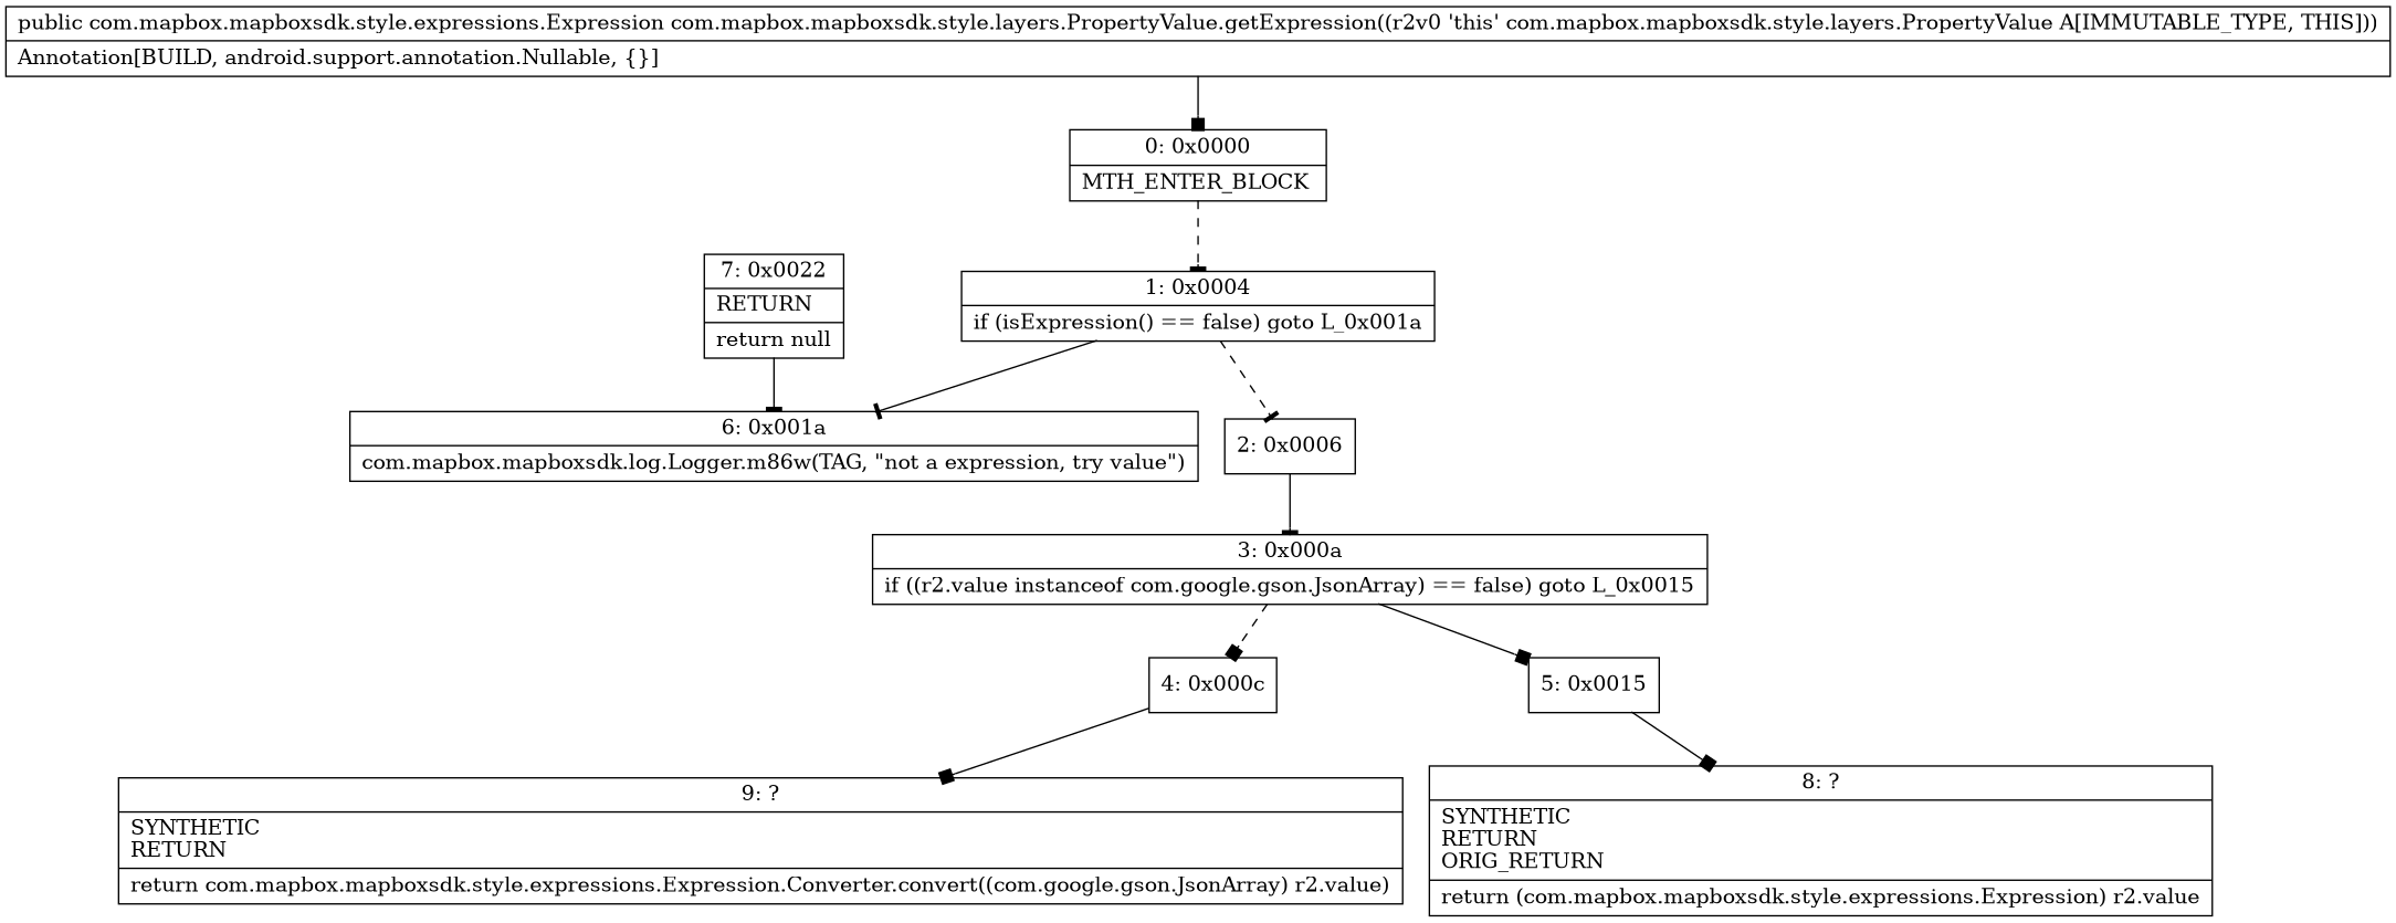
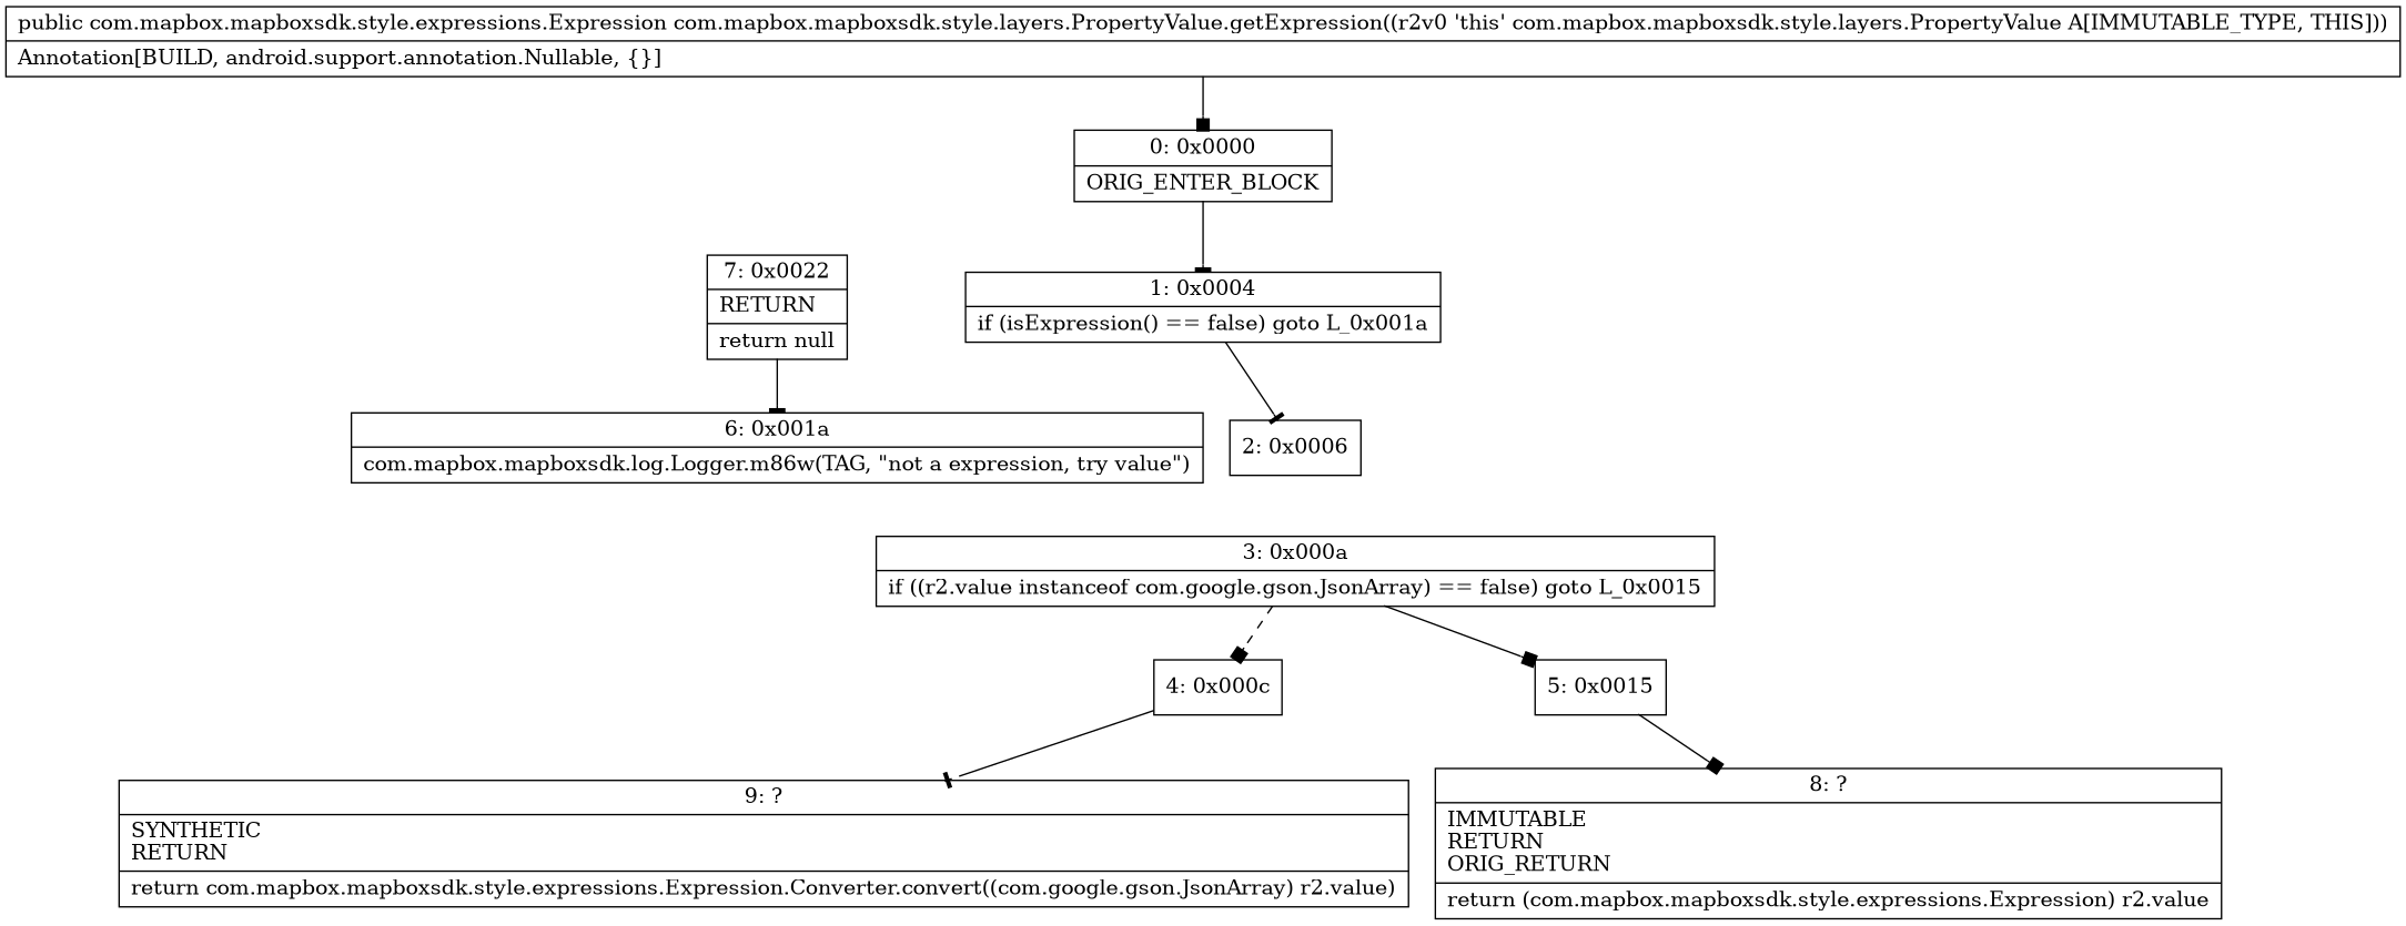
  digraph {
    node [shape=record]
    edge [arrowhead=tee]
-   n1 [label="{0\:\ 0x0000|MTH_ENTER_BLOCK\l}"]
+   n1 [label="{0\:\ 0x0000|ORIG_ENTER_BLOCK\l}"]
    n2 [label="{1\:\ 0x0004|if (isExpression() == false) goto L_0x001a\l}"]
    n3 [label="{2\:\ 0x0006}"]
    n4 [label="{6\:\ 0x001a|com.mapbox.mapboxsdk.log.Logger.m86w(TAG, \"not a expression, try value\")\l}"]
    n5 [label="{3\:\ 0x000a|if ((r2.value instanceof com.google.gson.JsonArray) == false) goto L_0x0015\l}"]
    n6 [label="{4\:\ 0x000c}"]
    n7 [label="{5\:\ 0x0015}"]
    n8 [label="{9\:\ ?|SYNTHETIC\lRETURN\l|return com.mapbox.mapboxsdk.style.expressions.Expression.Converter.convert((com.google.gson.JsonArray) r2.value)\l}"]
-   n9 [label="{8\:\ ?|SYNTHETIC\lRETURN\lORIG_RETURN\l|return (com.mapbox.mapboxsdk.style.expressions.Expression) r2.value\l}"]
+   n9 [label="{8\:\ ?|IMMUTABLE\lRETURN\lORIG_RETURN\l|return (com.mapbox.mapboxsdk.style.expressions.Expression) r2.value\l}"]
    n10 [label="{7\:\ 0x0022|RETURN\l|return null\l}"]
    n11 [label="{public com.mapbox.mapboxsdk.style.expressions.Expression com.mapbox.mapboxsdk.style.layers.PropertyValue.getExpression((r2v0 'this' com.mapbox.mapboxsdk.style.layers.PropertyValue A[IMMUTABLE_TYPE, THIS]))  | Annotation[BUILD, android.support.annotation.Nullable, \{\}]\l}"]
-   n1 -> n2 [style=dashed]
-   n2 -> n3 [style=dashed]
-   n2 -> n4
-   n3 -> n5
+   n1 -> n2
+   n2 -> n3 [style=solid]
    n5 -> n6 [arrowhead=box style=dashed]
    n5 -> n7 [arrowhead=box]
-   n6 -> n8 [arrowhead=box]
+   n6 -> n8
    n7 -> n9 [arrowhead=box]
    n10 -> n4
    n11 -> n1 [arrowhead=box]
  }
